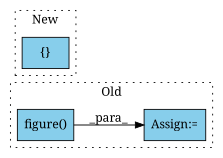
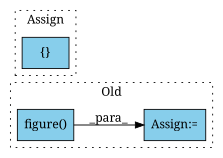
  digraph {
    rankdir=LR
    fontname="Noto Serif"
    node [shape=box style=filled fillcolor=skyblue fontname="Noto Serif"]
    n1 [a=75 l=12 label="figure()" s=3763]
    n2 [a=68 l=3 label="Assign:=" s=3760]
    n3 [a=59 l="1,0" label="{}" s="3898,3921"]
    subgraph cluster_1 {
      label=Old
      style=dotted
      n1
      n2
    }
    subgraph cluster_2 {
-     label=New
+     label=Assign
      style=dotted
      n3
    }
    n1 -> n2 [label=_para_ arrowhead=normal fontname="Noto Serif"]
  }
